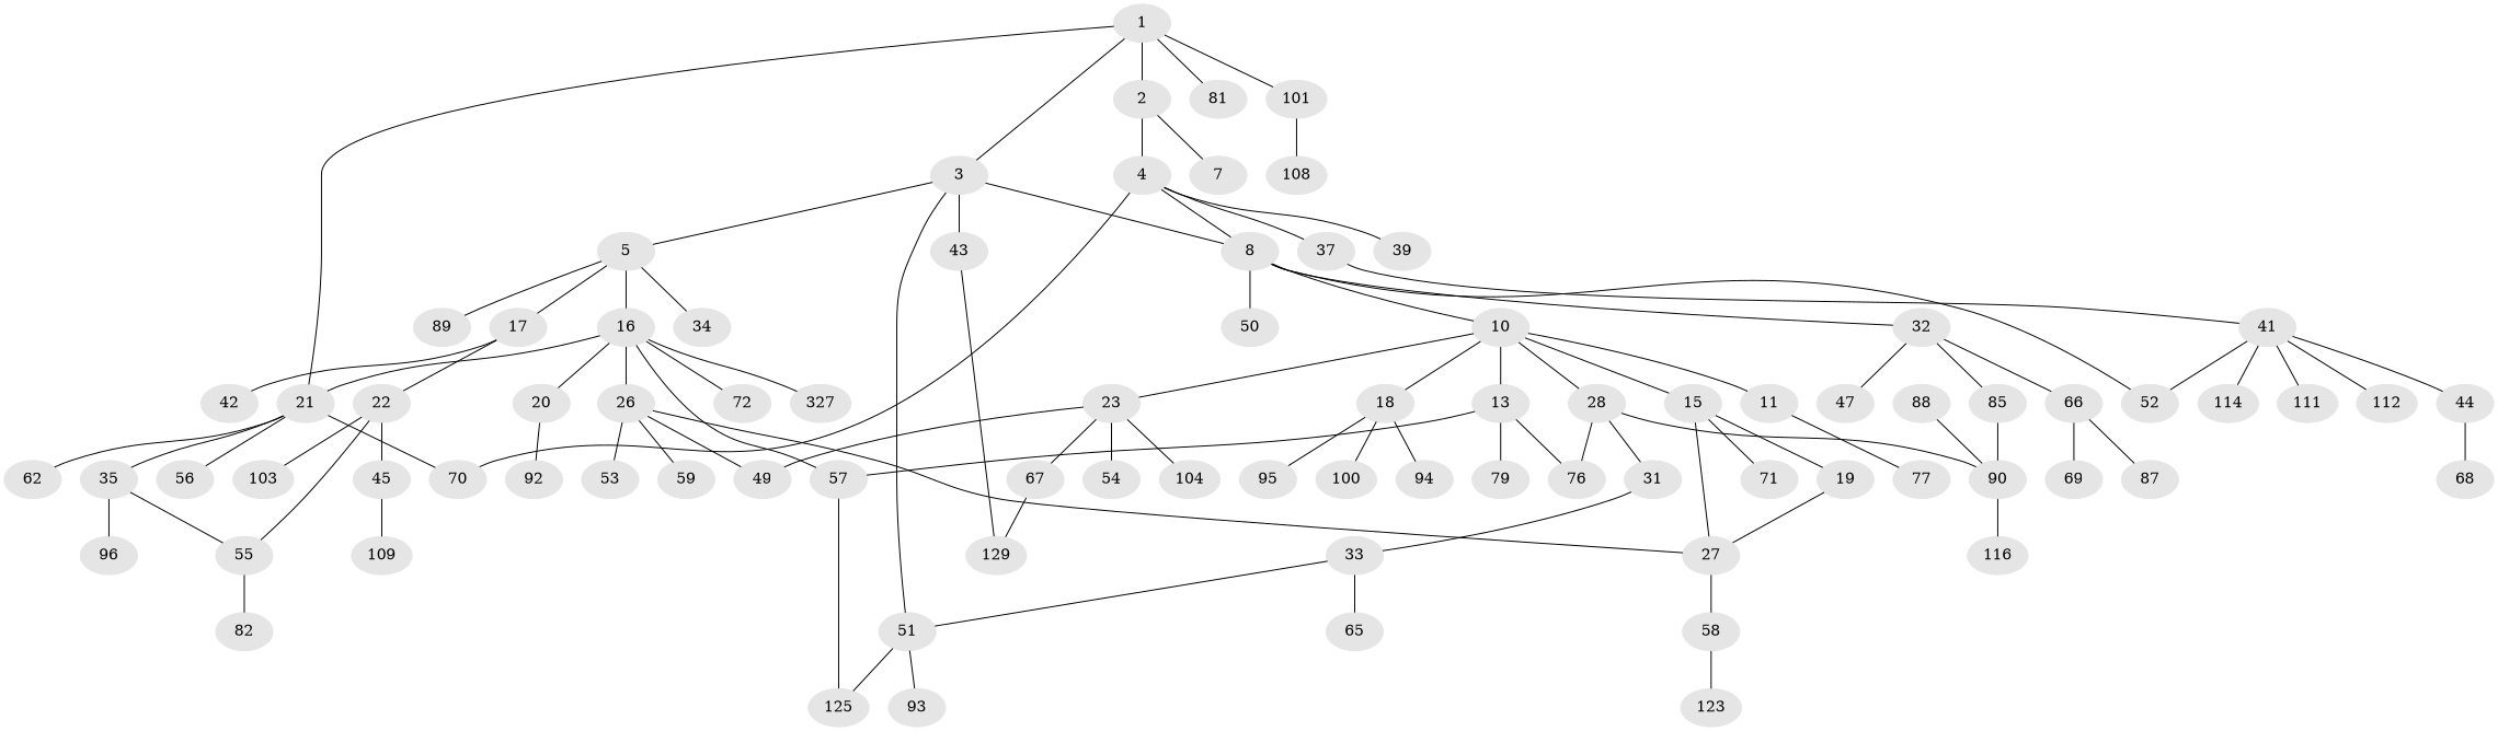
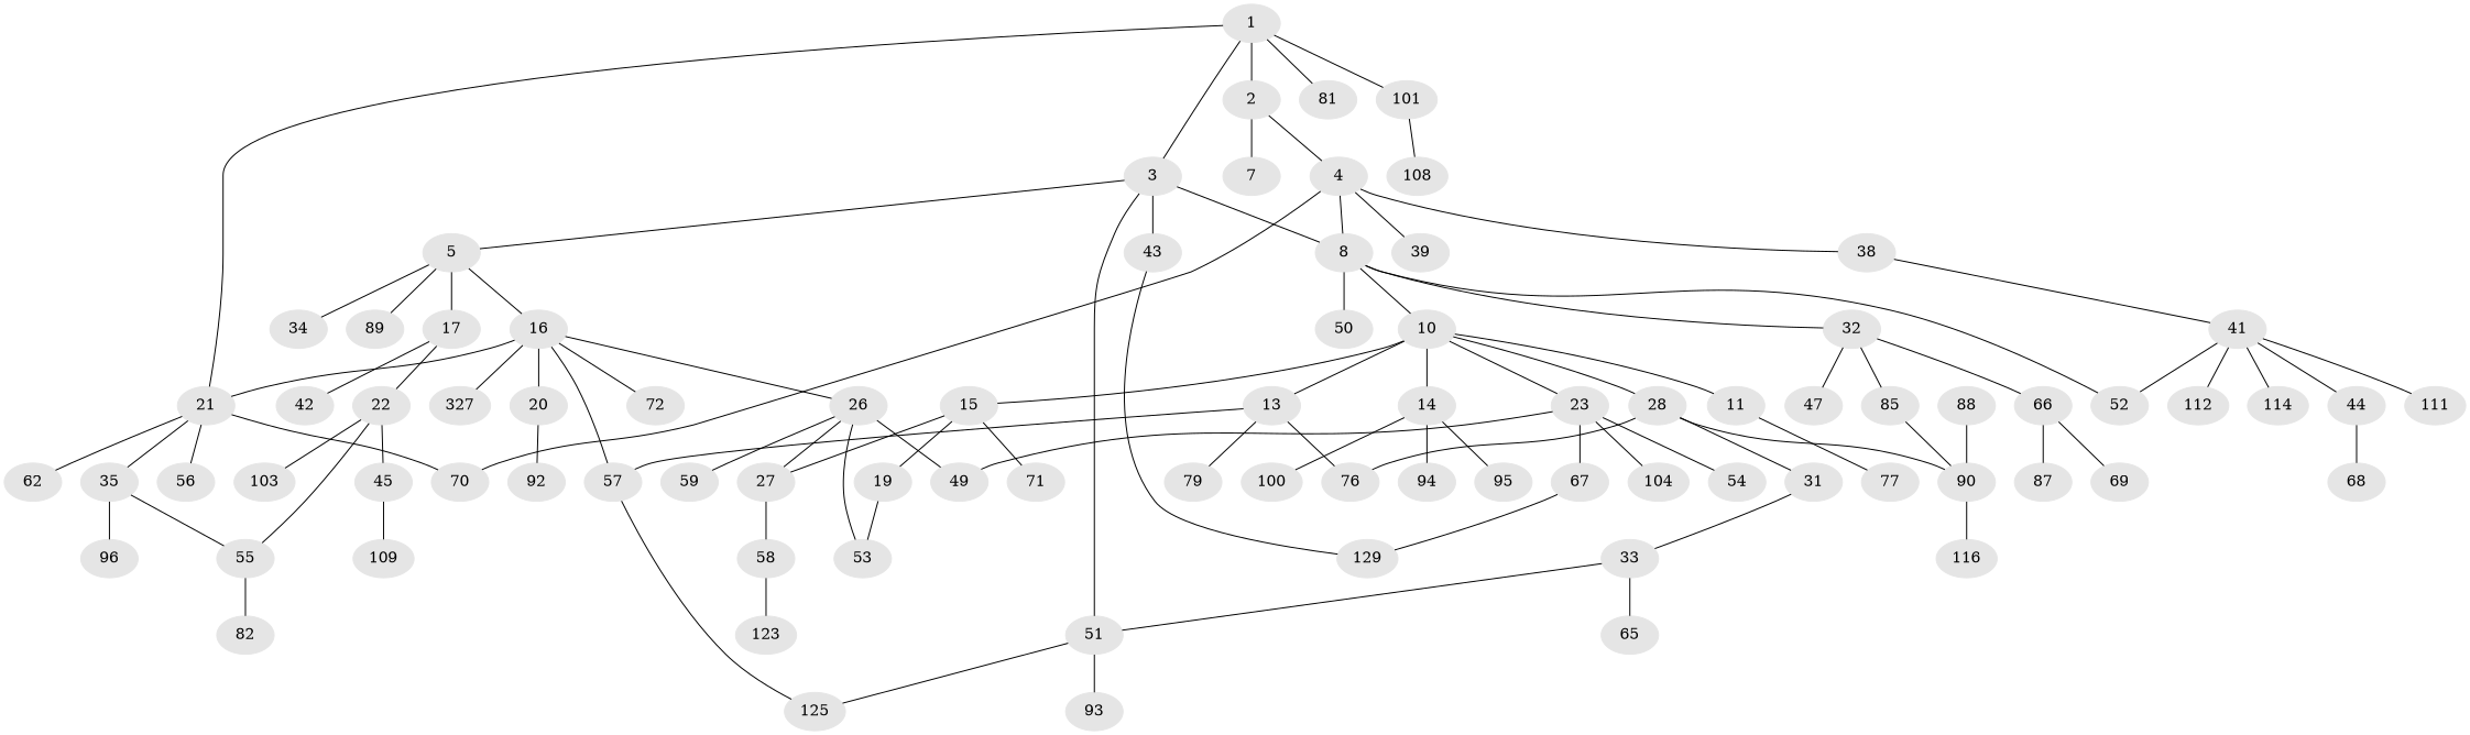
  graph {
    node [color=gray90 style=filled]
    1 [super="+9"]
    2 [super="+126"]
    3 [super="+30"]
    21 [super="+24"]
    81 [super="+106"]
    101 [super="+105"]
    4 [super="+6"]
    7 [super="+98"]
    5 [super="+12"]
    8 [super="+86"]
    43 [super="+97"]
    51 [super="+63"]
    70 [super="+73"]
    35
    56
    62
    88 [super="+102"]
    90 [super="+110"]
    108
-   38 [label=37]
+   38
    39
    16 [super="+40"]
    17
    34 [super="+37"]
    89
    10 [super="+18"]
    32 [super="+80"]
    50 [super="+84"]
    52
    129
    93 [super="+124"]
    125
    41 [super="+74"]
    57 [super="+128"]
    20 [super="+64"]
    26 [super="+122"]
    72 [super="+118"]
    n38 [label=327]
    22 [super="+25"]
    42
    11
    13 [super="+99"]
-   14 [super="+29" label=18]
+   14 [super="+29"]
    15 [super="+46"]
    23 [super="+119"]
    28 [super="+61"]
    47
    66
    85 [super="+121"]
    77
    76 [super="+115"]
    79
    94
    95
    100
    19
    27 [super="+36"]
    71
    49 [super="+91"]
    54 [super="+75"]
    67 [super="+117"]
    104
    31
    53
    58
    92
    59
    45 [super="+83"]
    55 [super="+60"]
    103
    96 [super="+113"]
    109
    82 [super="+120"]
    123
    33 [super="+48"]
    116
    65
    69 [super="+78"]
    87
    44
    111
    112
    114
    68
    1 -- 2
    1 -- 3
    1 -- 21
    1 -- 81
    1 -- 101
    2 -- 4
    2 -- 7
    3 -- 5
    3 -- 8
    3 -- 43
    3 -- 51
    21 -- 70
    21 -- 35
    21 -- 56
    21 -- 62
    101 -- 108
    4 -- 8
    4 -- 70
    4 -- 38
    4 -- 39
    5 -- 16
    5 -- 17
    5 -- 34
    5 -- 89
    8 -- 10
    8 -- 32
    8 -- 50
    8 -- 52
    43 -- 129
    51 -- 93
    51 -- 125
    35 -- 55
    35 -- 96
    88 -- 90
    90 -- 116
    38 -- 41
    16 -- 21
    16 -- 57
    16 -- 20
    16 -- 26
    16 -- 72
    16 -- n38
    17 -- 22
    17 -- 42
    10 -- 11
    10 -- 13
    10 -- 14
    10 -- 15
    10 -- 23
    10 -- 28
    32 -- 47
    32 -- 66
    32 -- 85
    41 -- 52
    41 -- 44
    41 -- 111
    41 -- 112
    41 -- 114
    57 -- 125
    20 -- 92
    26 -- 27
    26 -- 49
    26 -- 53
    26 -- 59
    22 -- 45
    22 -- 55
    22 -- 103
    11 -- 77
    13 -- 57
    13 -- 76
    13 -- 79
    14 -- 94
    14 -- 95
    14 -- 100
    15 -- 19
    15 -- 27
    15 -- 71
    23 -- 49
    23 -- 54
    23 -- 67
    23 -- 104
    28 -- 90
    28 -- 76
    28 -- 31
    66 -- 69
    66 -- 87
    85 -- 90
-   19 -- 27
+   19 -- 53
    27 -- 58
    67 -- 129
    31 -- 33
    58 -- 123
    45 -- 109
    55 -- 82
    33 -- 51
    33 -- 65
    44 -- 68
  }
